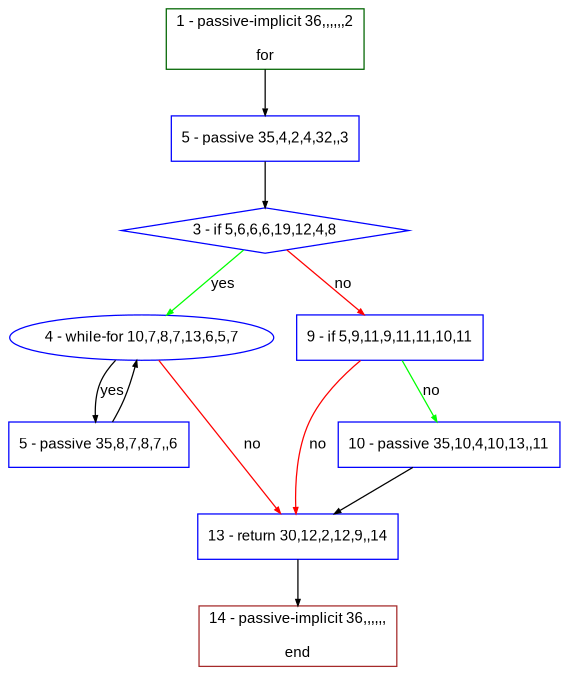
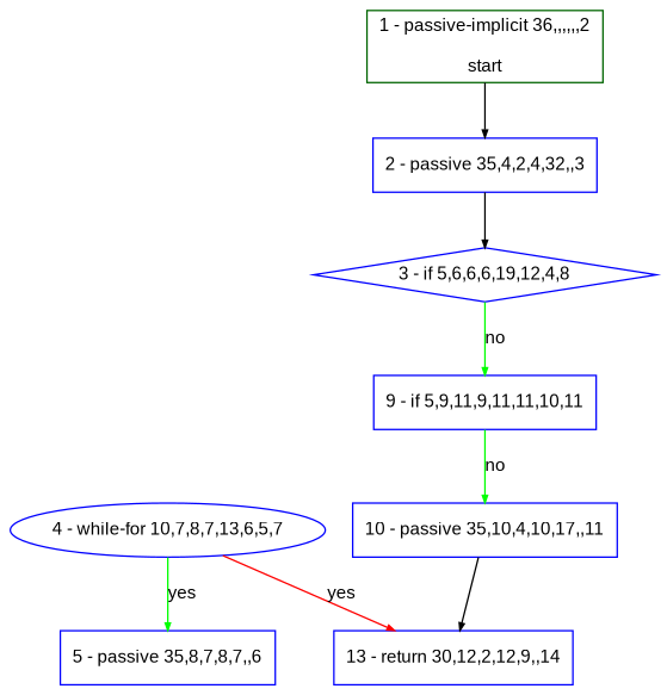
  digraph {
    bgcolor=white
    compound=true
    fillcolor="#FFFFCC"
    fontname=Arial
    fontsize=12
    pack=true
    packmode=clust
    style="rounded,filled"
    node [color="#0000ff" compound=true fillcolor="#ffffff" fixedsize=false fontname=Arial fontsize=12 node_initialized=no shape=box style=filled]
    edge [arrowhead=normal arrowsize=0.5 arrowtail=none color="#000000" compound=true dir=forward fontcolor=black fontname=Arial fontsize=12]
-   n1 [label="5 - passive 35,4,2,4,32,,3"]
+   n1 [label="2 - passive 35,4,2,4,32,,3"]
    n2 [label="3 - if 5,6,6,6,19,12,4,8" shape=diamond]
    n3 [label="4 - while-for 10,7,8,7,13,6,5,7" shape=oval]
    n4 [label="9 - if 5,9,11,9,11,11,10,11"]
-   n5 [color="#006400" label="1 - passive-implicit 36,,,,,,2\n\nfor"]
+   n5 [color="#006400" label="1 - passive-implicit 36,,,,,,2\n\nstart"]
    n6 [label="5 - passive 35,8,7,8,7,,6"]
    n7 [label="13 - return 30,12,2,12,9,,14"]
-   n8 [label="10 - passive 35,10,4,10,13,,11"]
-   n9 [color="#a52a2a" label="14 - passive-implicit 36,,,,,,\n\nend"]
+   n8 [label="10 - passive 35,10,4,10,17,,11"]
    n1 -> n2
-   n2 -> n3 [color="#00ff00" label=yes]
-   n2 -> n4 [color="#ff0000" label=no]
-   n3 -> n6 [label=yes]
-   n3 -> n7 [color="#ff0000" label=no]
-   n4 -> n7 [color="#ff0000" label=no]
+   n2 -> n4 [color="#00ff00" label=no]
+   n3 -> n6 [color="#00ff00" label=yes]
+   n3 -> n7 [color="#ff0000" label=yes]
    n4 -> n8 [color="#00ff00" label=no]
    n5 -> n1
-   n6 -> n3
-   n7 -> n9
    n8 -> n7
  }
